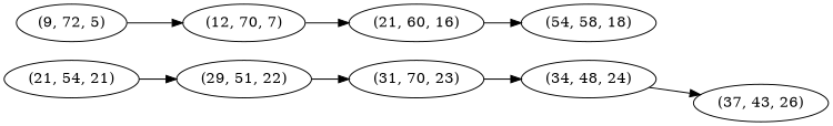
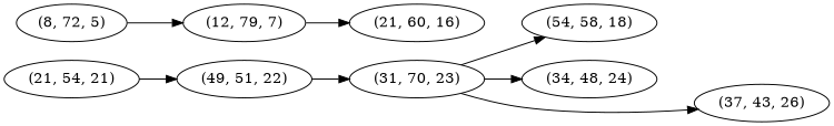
  digraph {
    fontname="DejaVu Serif"
    rankdir=LR
    node [fontname="DejaVu Serif"]
    edge [fontname="DejaVu Serif"]
-   "(9, 72, 5)"
-   "(12, 70, 7)"
+   "(9, 72, 5)" [label="(8, 72, 5)"]
+   "(12, 70, 7)" [label="(12, 79, 7)"]
    "(21, 60, 16)"
    n4 [label="(54, 58, 18)"]
    n5 [label="(21, 54, 21)"]
-   "(29, 51, 22)"
+   "(29, 51, 22)" [label="(49, 51, 22)"]
    n7 [label="(31, 70, 23)"]
    "(34, 48, 24)"
    "(37, 43, 26)"
    "(9, 72, 5)" -> "(12, 70, 7)"
    "(12, 70, 7)" -> "(21, 60, 16)"
-   "(21, 60, 16)" -> n4
+   n7 -> n4
    n5 -> "(29, 51, 22)"
    "(29, 51, 22)" -> n7
    n7 -> "(34, 48, 24)"
-   "(34, 48, 24)" -> "(37, 43, 26)"
+   n7 -> "(37, 43, 26)"
  }
